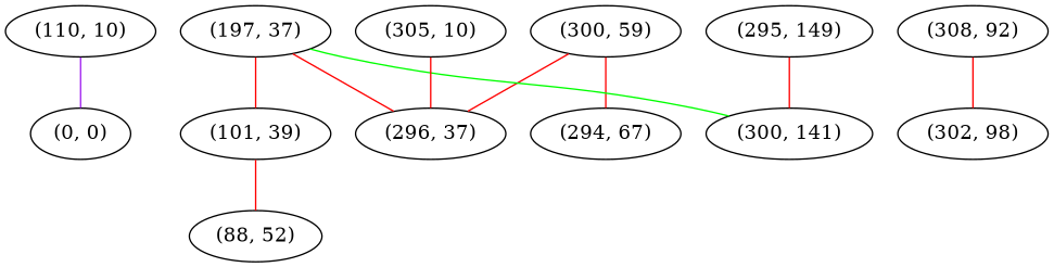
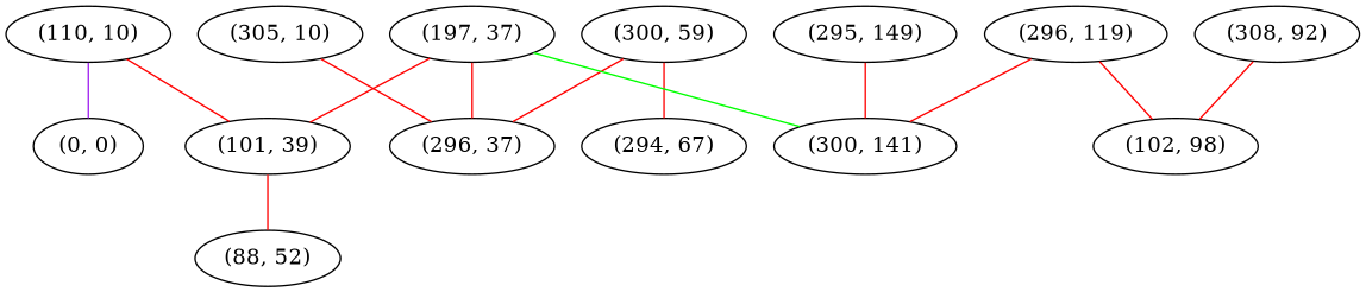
  graph {
    edge [color=red weight=1]
    n1 [label="(110, 10)"]
    "(101, 39)"
    "(0, 0)"
    "(88, 52)"
    "(300, 59)"
    "(294, 67)"
    "(296, 37)"
    "(295, 149)"
    "(300, 141)"
    "(197, 37)"
-   "(302, 98)"
+   "(296, 119)"
+   "(302, 98)" [label="(102, 98)"]
    "(305, 10)"
    "(308, 92)"
+   n1 -- "(101, 39)"
    n1 -- "(0, 0)" [color=purple weight=4]
    "(101, 39)" -- "(88, 52)"
    "(300, 59)" -- "(294, 67)"
    "(300, 59)" -- "(296, 37)"
    "(295, 149)" -- "(300, 141)"
    "(197, 37)" -- "(101, 39)"
    "(197, 37)" -- "(296, 37)"
    "(197, 37)" -- "(300, 141)" [color=green weight=2]
+   "(296, 119)" -- "(300, 141)"
+   "(296, 119)" -- "(302, 98)"
    "(305, 10)" -- "(296, 37)"
    "(308, 92)" -- "(302, 98)"
  }
